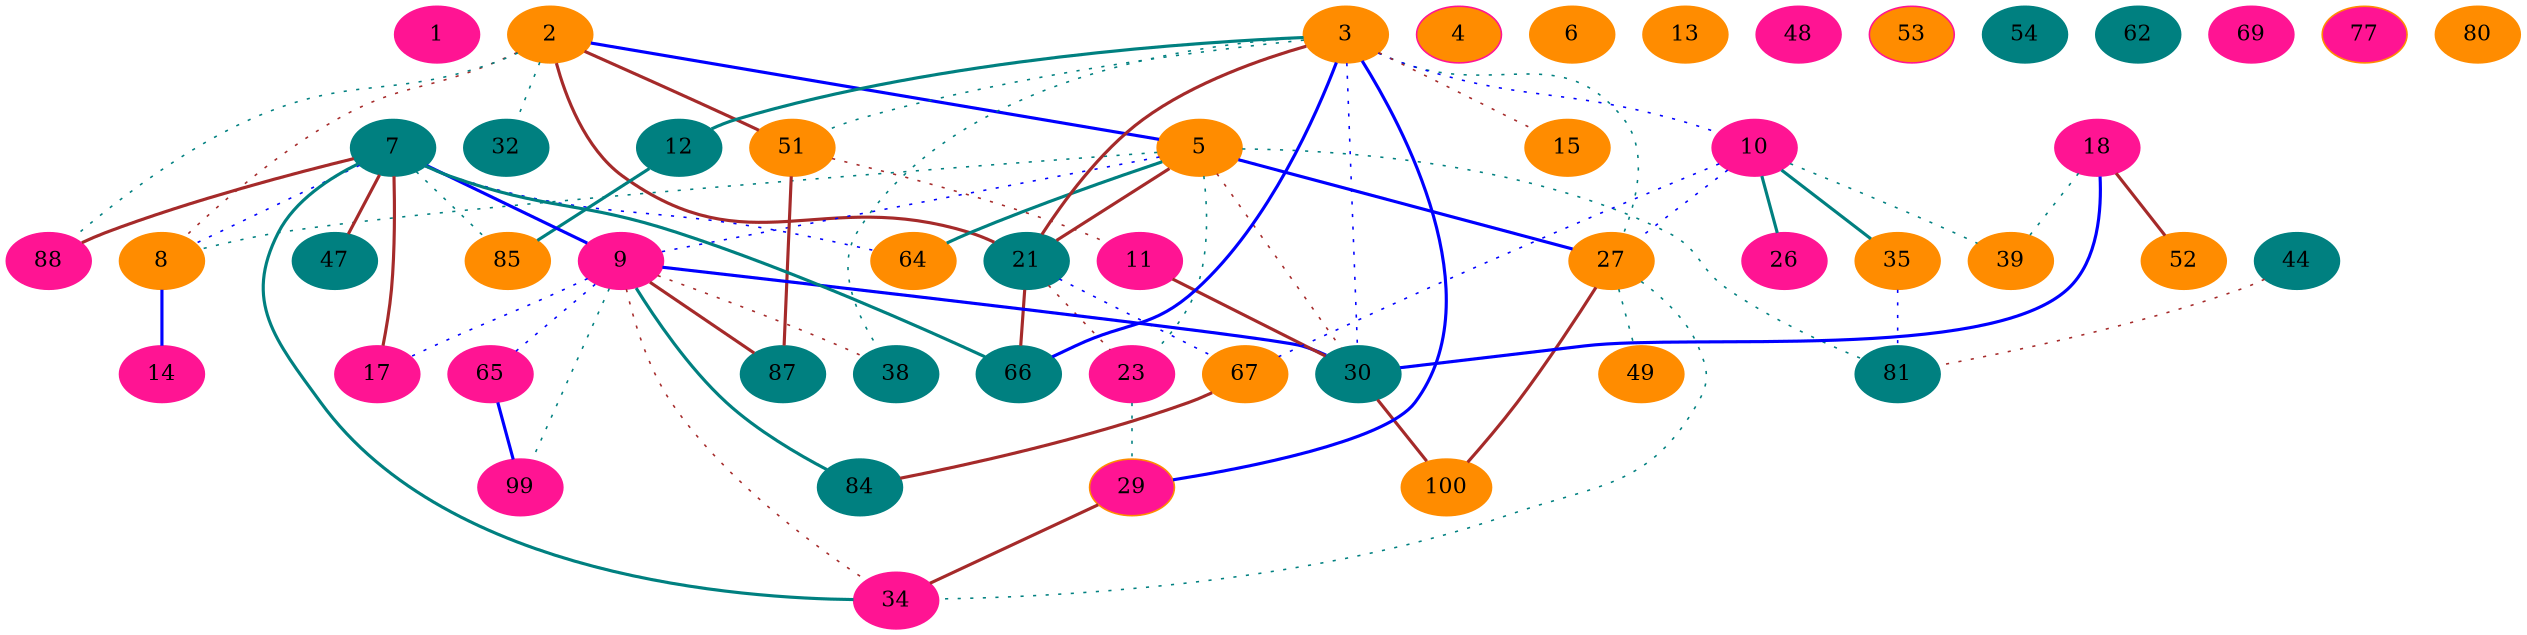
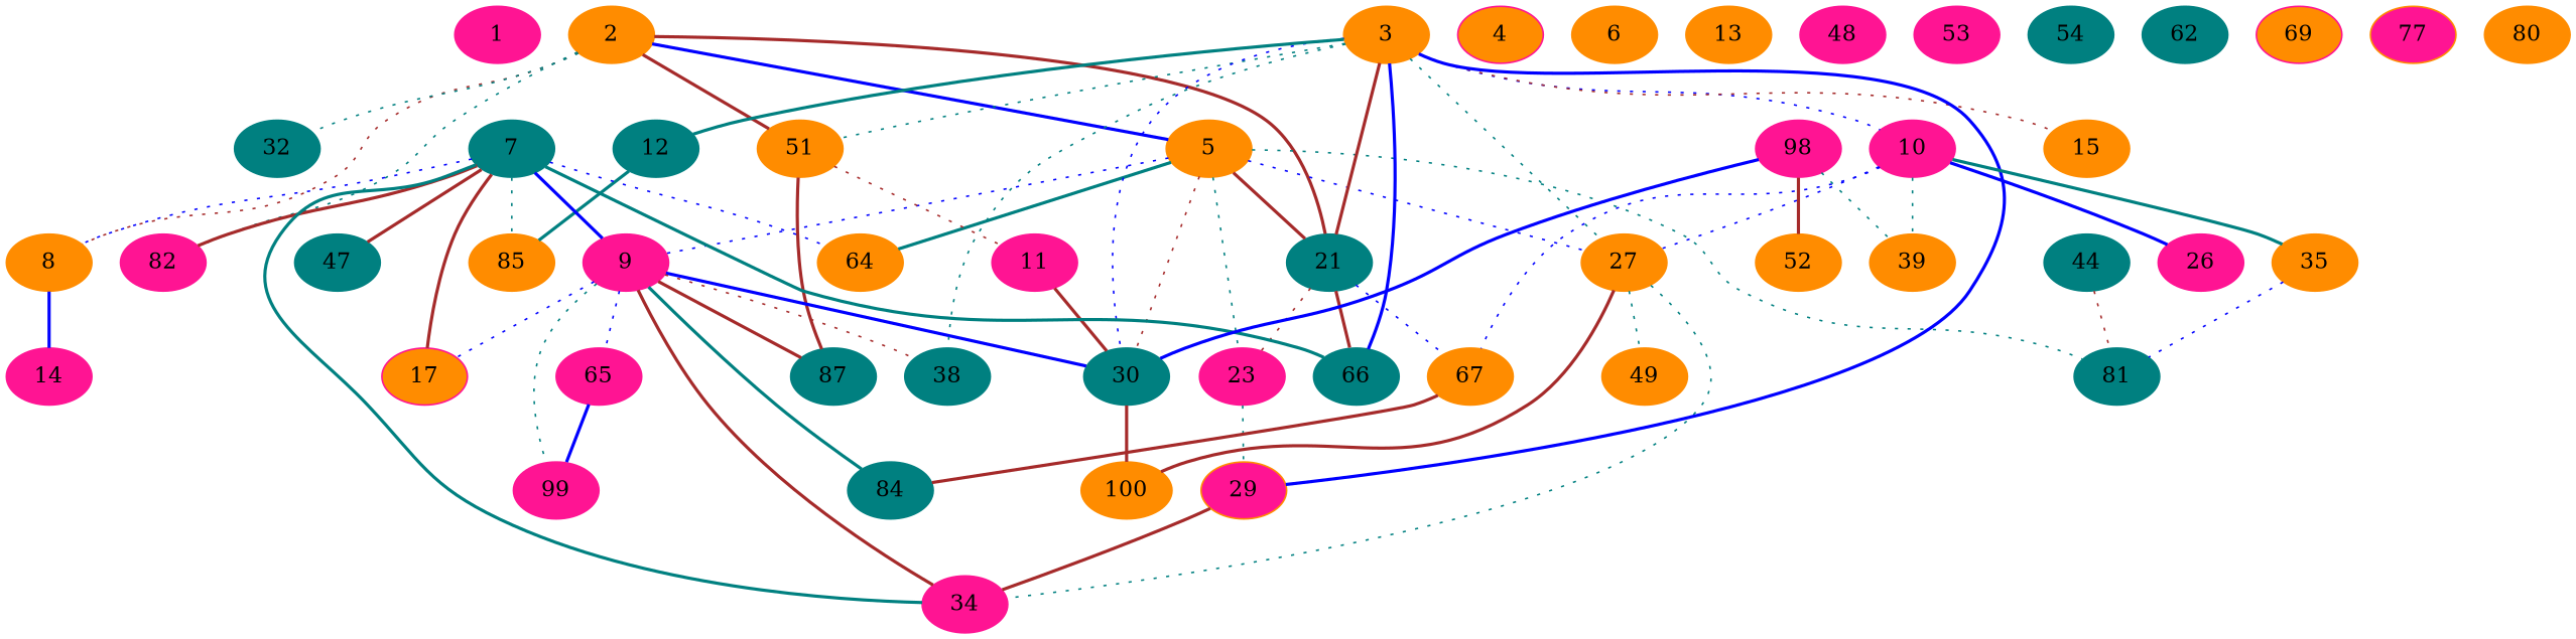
  graph {
    node [color=darkorange style=filled]
    edge [color=brown style=dotted]
    1 [color=deeppink]
    2 [super="+31+50"]
    5 [super="+25+45+70+93"]
    8 [super="+83"]
    21 [color=teal super="+26+28+43+63+71+78"]
    32 [color=teal]
    51 [super="+94"]
-   88 [color=deeppink]
+   88 [color=deeppink label=82]
    27 [super="+98"]
    30 [color=teal super="+56+57"]
    9 [color=deeppink super="+16+24+36"]
    23 [color=deeppink super="+41"]
    64
    81 [color=teal]
    14 [color=deeppink super="+37+97"]
    66 [color=teal]
    67 [super="+79"]
    87 [color=teal]
    11 [color=deeppink super="+96"]
    3 [super="+20+61+73"]
    10 [color=deeppink super="+40+92"]
    12 [color=teal super="+19+42"]
    15
    29 [fillcolor=deeppink super="+33+59"]
    38 [color=teal]
    n26 [color=deeppink label=26]
    35 [super="+76"]
    39 [super="+60"]
    85
    34 [color=deeppink super="+82"]
    49
    100
    4 [color=deeppink fillcolor=darkorange]
-   17 [color=deeppink super="+68"]
+   17 [color=deeppink super="+68" fillcolor=darkorange]
    65 [color=deeppink super="+72"]
    84 [color=teal]
    99 [color=deeppink]
    6
    7 [color=teal super="+55+74+86+90+95"]
    47 [color=teal]
    13 [super="+58"]
-   18 [color=deeppink super="+46"]
+   18 [color=deeppink super="+46" label=98]
    52
    44 [color=teal super="+75"]
    48 [color=deeppink]
-   53 [color=deeppink super="+80" fillcolor=darkorange]
+   53 [color=deeppink super="+80"]
    54 [color=teal]
    62 [color=teal]
-   69 [color=deeppink]
+   69 [color=deeppink fillcolor=darkorange]
    77 [fillcolor=deeppink]
    n51 [label=80 super="+91"]
    2 -- 5 [color=blue style=bold]
    2 -- 8
    2 -- 21 [style=bold]
    2 -- 32 [color=teal]
    2 -- 51 [style=bold]
    2 -- 88 [color=teal]
-   5 -- 8 [color=teal]
    5 -- 21 [style=bold]
-   5 -- 27 [color=blue style=bold]
+   5 -- 27 [color=blue]
    5 -- 30 [weight=2]
    5 -- 9 [color=blue]
    5 -- 23 [color=teal weight=2]
    5 -- 64 [color=teal style=bold]
    5 -- 81 [color=teal]
    8 -- 14 [color=blue style=bold]
    21 -- 23
    21 -- 66 [style=bold]
    21 -- 67 [color=blue]
    51 -- 87 [style=bold]
    51 -- 11
    27 -- 34 [color=teal]
    27 -- 49 [color=teal]
    27 -- 100 [style=bold]
    30 -- 100 [style=bold]
    9 -- 30 [color=blue style=bold]
    9 -- 87 [style=bold]
    9 -- 38
-   9 -- 34
+   9 -- 34 [style=bold]
    9 -- 17 [color=blue]
    9 -- 65 [color=blue]
    9 -- 84 [color=teal style=bold]
    9 -- 99 [color=teal]
    23 -- 29 [color=teal]
    67 -- 84 [style=bold]
    11 -- 30 [style=bold]
    3 -- 21 [style=bold]
    3 -- 51 [color=teal]
    3 -- 27 [color=teal]
    3 -- 30 [color=blue]
    3 -- 66 [color=blue style=bold]
    3 -- 10 [color=blue]
    3 -- 12 [color=teal style=bold]
    3 -- 15
    3 -- 29 [color=blue style=bold]
    3 -- 38 [color=teal]
    10 -- 27 [color=blue]
    10 -- 67 [color=blue]
-   10 -- n26 [color=teal style=bold]
+   10 -- n26 [color=blue style=bold]
    10 -- 35 [color=teal style=bold]
    10 -- 39 [color=teal]
    12 -- 85 [color=teal style=bold]
    29 -- 34 [style=bold]
    35 -- 81 [color=blue]
    65 -- 99 [color=blue style=bold]
    7 -- 8 [color=blue]
    7 -- 88 [style=bold]
    7 -- 9 [color=blue style=bold weight=2]
    7 -- 64 [color=blue]
    7 -- 66 [color=teal style=bold]
    7 -- 85 [color=teal]
    7 -- 34 [color=teal style=bold]
    7 -- 17 [style=bold]
    7 -- 47 [style=bold]
    18 -- 30 [color=blue style=bold]
    18 -- 39 [color=teal]
    18 -- 52 [style=bold]
    44 -- 81
  }
